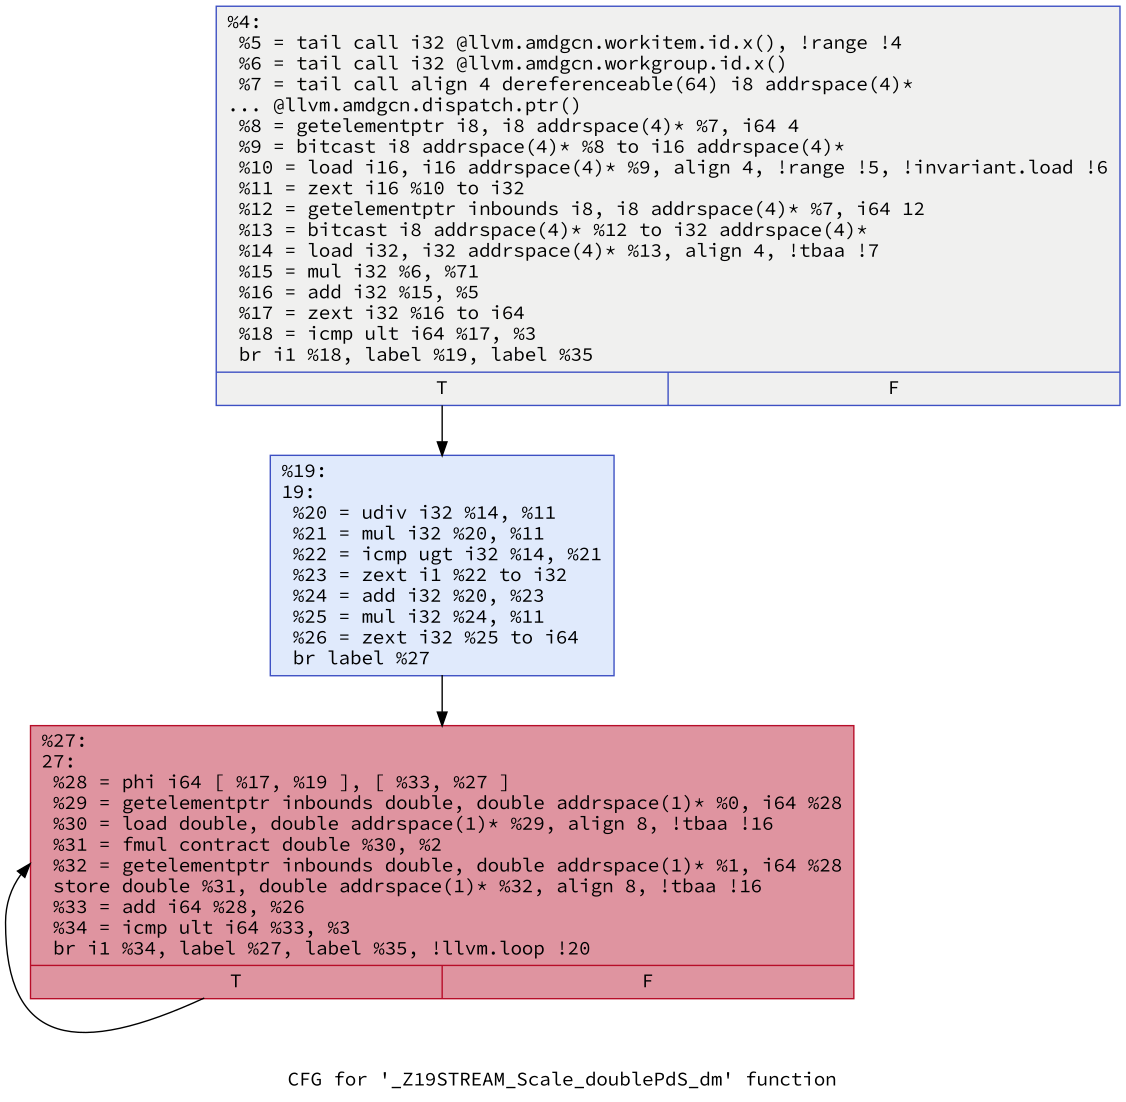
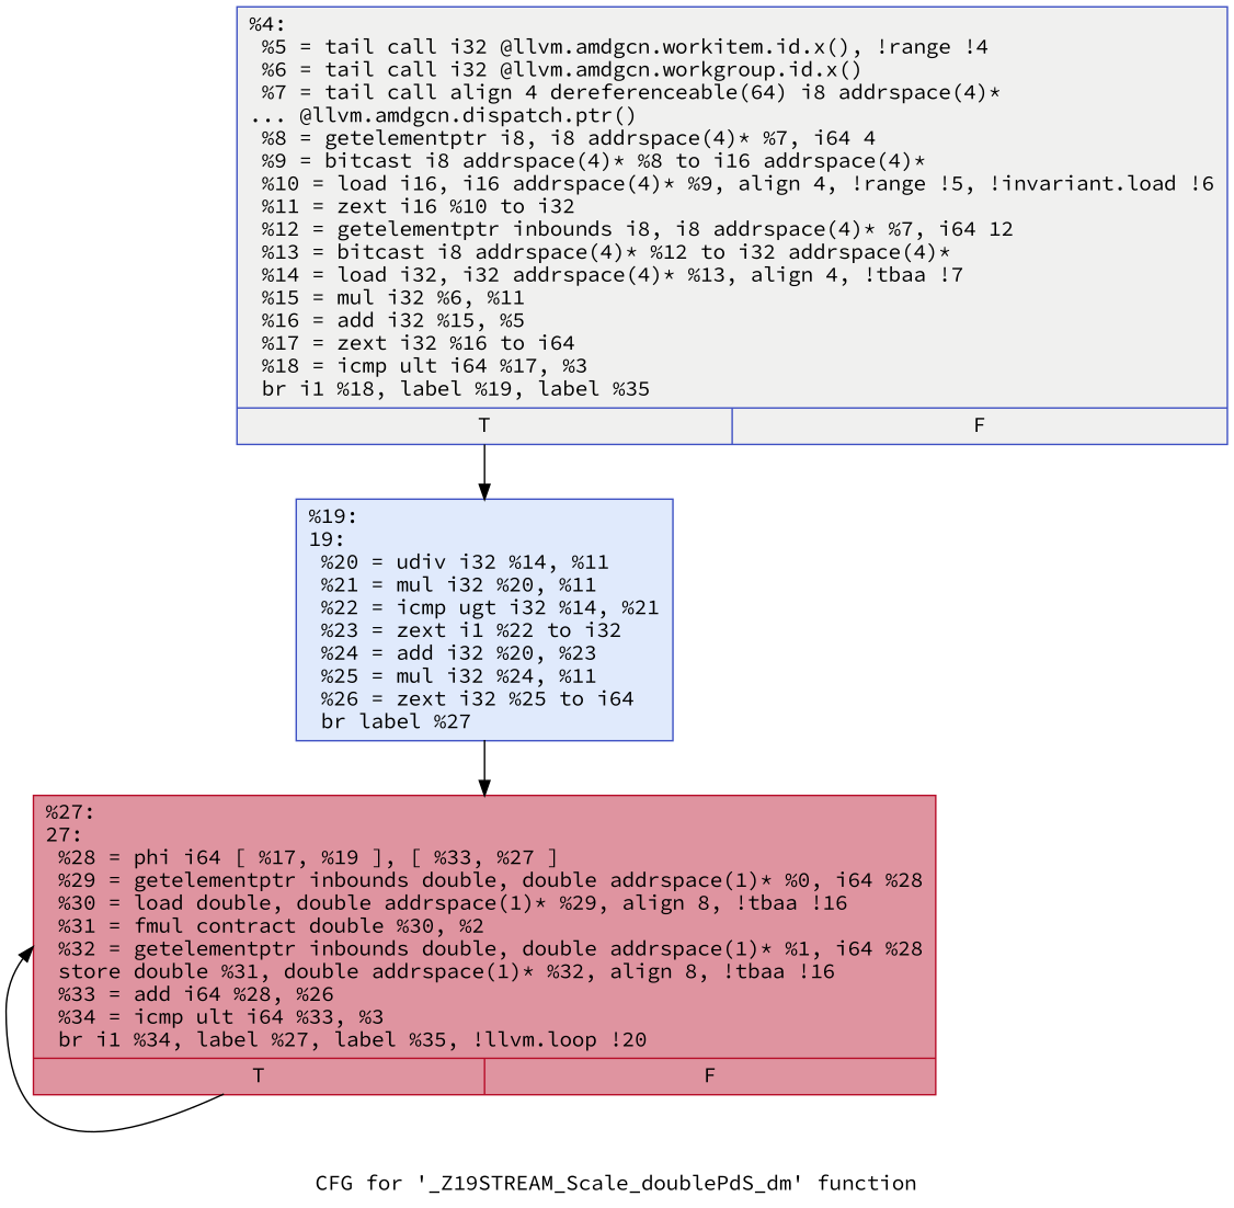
  digraph {
    fontname="Source Code Pro"
    label="CFG for '_Z19STREAM_Scale_doublePdS_dm' function"
    node [color="#3d50c3ff" fontname="Source Code Pro" shape=record style=filled]
    edge [fontname="Source Code Pro" tailport=s0]
-   n1 [fillcolor="#dedcdb70" label="{%4:\l  %5 = tail call i32 @llvm.amdgcn.workitem.id.x(), !range !4\l  %6 = tail call i32 @llvm.amdgcn.workgroup.id.x()\l  %7 = tail call align 4 dereferenceable(64) i8 addrspace(4)*\l... @llvm.amdgcn.dispatch.ptr()\l  %8 = getelementptr i8, i8 addrspace(4)* %7, i64 4\l  %9 = bitcast i8 addrspace(4)* %8 to i16 addrspace(4)*\l  %10 = load i16, i16 addrspace(4)* %9, align 4, !range !5, !invariant.load !6\l  %11 = zext i16 %10 to i32\l  %12 = getelementptr inbounds i8, i8 addrspace(4)* %7, i64 12\l  %13 = bitcast i8 addrspace(4)* %12 to i32 addrspace(4)*\l  %14 = load i32, i32 addrspace(4)* %13, align 4, !tbaa !7\l  %15 = mul i32 %6, %71\l  %16 = add i32 %15, %5\l  %17 = zext i32 %16 to i64\l  %18 = icmp ult i64 %17, %3\l  br i1 %18, label %19, label %35\l|{<s0>T|<s1>F}}"]
+   n1 [fillcolor="#dedcdb70" label="{%4:\l  %5 = tail call i32 @llvm.amdgcn.workitem.id.x(), !range !4\l  %6 = tail call i32 @llvm.amdgcn.workgroup.id.x()\l  %7 = tail call align 4 dereferenceable(64) i8 addrspace(4)*\l... @llvm.amdgcn.dispatch.ptr()\l  %8 = getelementptr i8, i8 addrspace(4)* %7, i64 4\l  %9 = bitcast i8 addrspace(4)* %8 to i16 addrspace(4)*\l  %10 = load i16, i16 addrspace(4)* %9, align 4, !range !5, !invariant.load !6\l  %11 = zext i16 %10 to i32\l  %12 = getelementptr inbounds i8, i8 addrspace(4)* %7, i64 12\l  %13 = bitcast i8 addrspace(4)* %12 to i32 addrspace(4)*\l  %14 = load i32, i32 addrspace(4)* %13, align 4, !tbaa !7\l  %15 = mul i32 %6, %11\l  %16 = add i32 %15, %5\l  %17 = zext i32 %16 to i64\l  %18 = icmp ult i64 %17, %3\l  br i1 %18, label %19, label %35\l|{<s0>T|<s1>F}}"]
    n2 [fillcolor="#b9d0f970" label="{%19:\l19:                                               \l  %20 = udiv i32 %14, %11\l  %21 = mul i32 %20, %11\l  %22 = icmp ugt i32 %14, %21\l  %23 = zext i1 %22 to i32\l  %24 = add i32 %20, %23\l  %25 = mul i32 %24, %11\l  %26 = zext i32 %25 to i64\l  br label %27\l}"]
    n3 [color="#b70d28ff" fillcolor="#b70d2870" label="{%27:\l27:                                               \l  %28 = phi i64 [ %17, %19 ], [ %33, %27 ]\l  %29 = getelementptr inbounds double, double addrspace(1)* %0, i64 %28\l  %30 = load double, double addrspace(1)* %29, align 8, !tbaa !16\l  %31 = fmul contract double %30, %2\l  %32 = getelementptr inbounds double, double addrspace(1)* %1, i64 %28\l  store double %31, double addrspace(1)* %32, align 8, !tbaa !16\l  %33 = add i64 %28, %26\l  %34 = icmp ult i64 %33, %3\l  br i1 %34, label %27, label %35, !llvm.loop !20\l|{<s0>T|<s1>F}}"]
    n1 -> n2
    n2 -> n3
    n3 -> n3
  }
